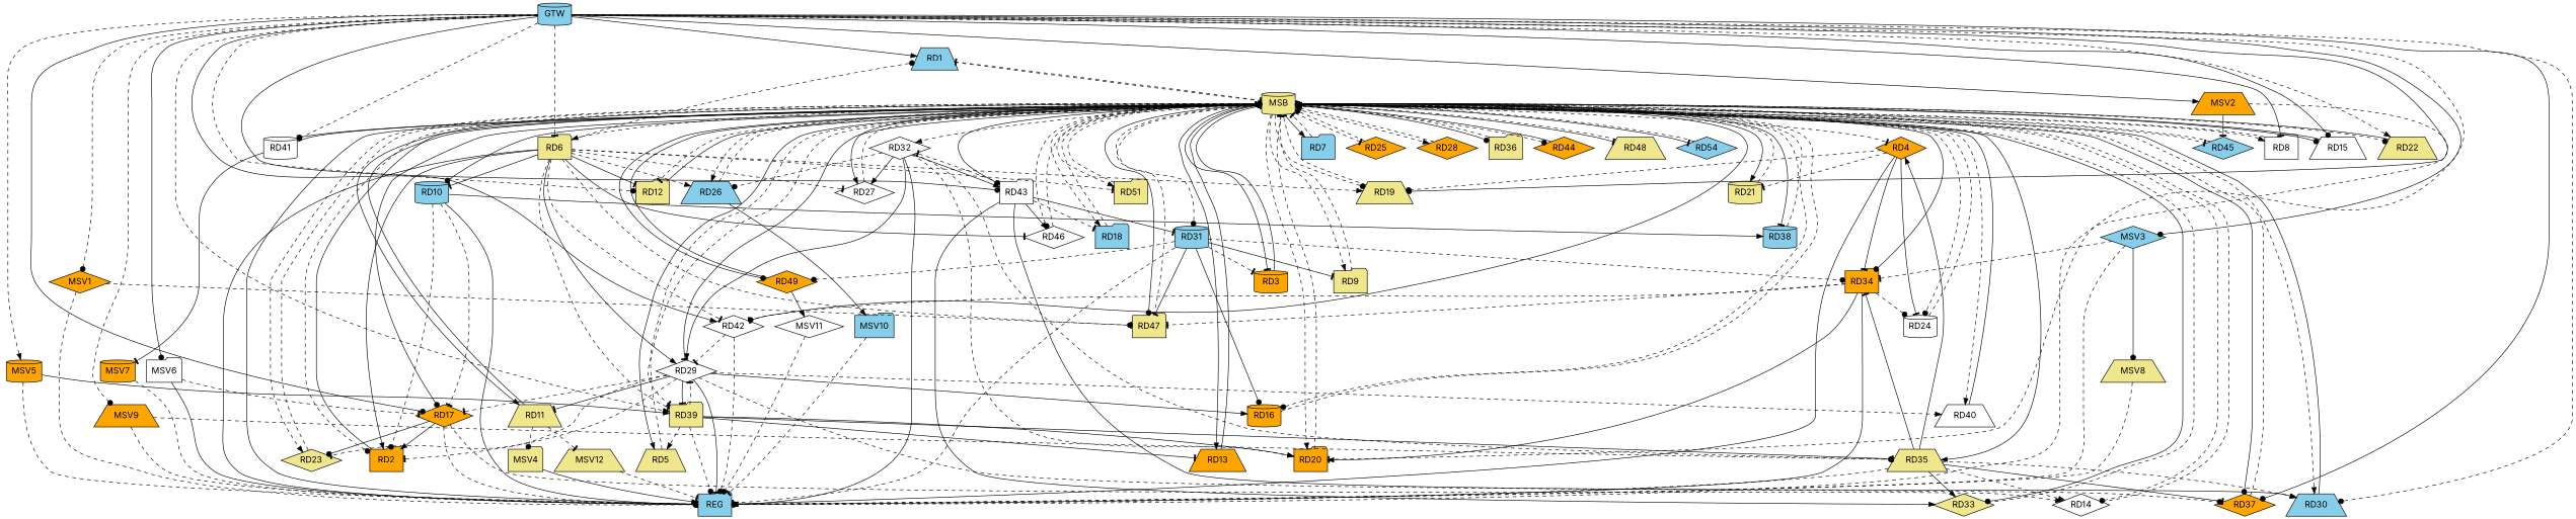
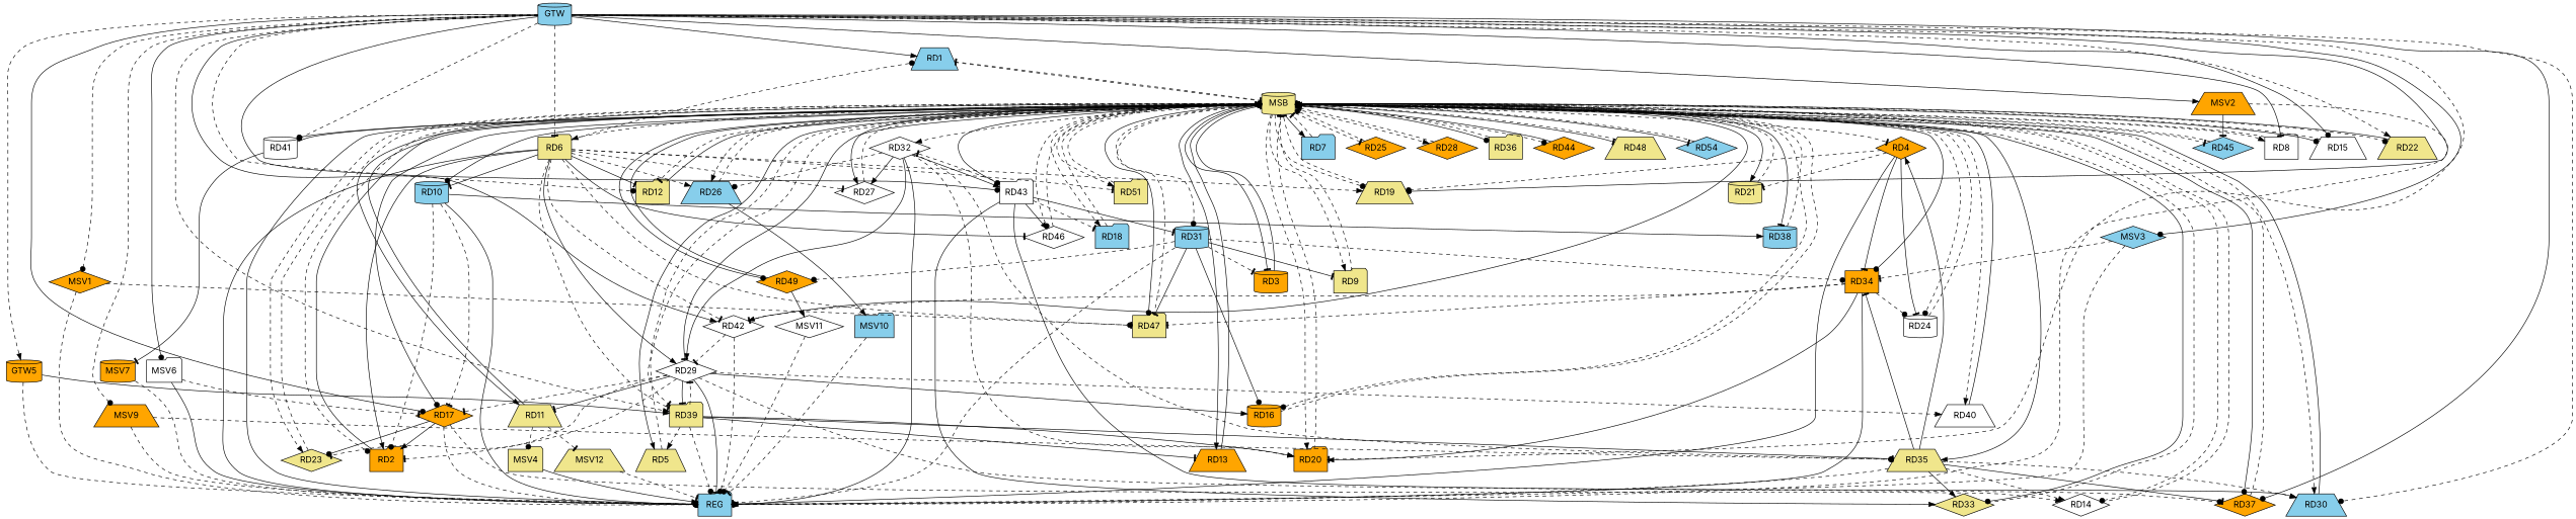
  strict digraph {
    fontname=Inter
    node [fillcolor=khaki fontname=Inter shape=diamond style=filled]
    edge [arrowhead=tee fontname=Inter style=dashed]
    n1 [fillcolor=skyblue label=RD1 shape=trapezium]
    n2 [label=MSB shape=cylinder]
    n3 [fillcolor=orange label=RD2 shape=folder]
    n4 [fillcolor=orange label=RD3 shape=cylinder]
    n5 [fillcolor=orange label=RD4]
    n6 [label=RD19 shape=trapezium]
    n7 [label=RD21 shape=cylinder]
    n8 [fillcolor=white label=RD24 shape=cylinder]
    n9 [fillcolor=orange label=RD34 shape=folder]
    n10 [fillcolor=skyblue label=REG shape=folder]
    n11 [label=RD5 shape=trapezium]
    n12 [label=RD6 shape=folder]
    n13 [fillcolor=skyblue label=RD10 shape=cylinder]
    n14 [label=RD12 shape=folder]
    n15 [fillcolor=skyblue label=RD26 shape=trapezium]
    n16 [fillcolor=white label=RD27]
    n17 [fillcolor=white label=RD29]
    n18 [label=RD39 shape=folder]
    n19 [fillcolor=white label=RD42]
    n20 [fillcolor=white label=RD46]
    n21 [label=RD47 shape=folder]
    n22 [label=RD51 shape=folder]
    n23 [fillcolor=skyblue label=RD7 shape=folder]
    n24 [fillcolor=white label=RD8 shape=folder]
    n25 [label=RD9 shape=folder]
    n26 [fillcolor=orange label=RD17]
    n27 [fillcolor=skyblue label=RD38 shape=cylinder]
    n28 [label=RD11 shape=trapezium]
    n29 [fillcolor=orange label=RD13 shape=trapezium]
    n30 [fillcolor=white label=RD14]
    n31 [fillcolor=white label=RD15 shape=trapezium]
    n32 [fillcolor=orange label=RD16 shape=cylinder]
    n33 [label=RD23]
    n34 [fillcolor=skyblue label=RD18 shape=folder]
    n35 [fillcolor=orange label=RD20 shape=folder]
    n36 [label=RD22 shape=trapezium]
    n37 [fillcolor=orange label=RD25]
    n38 [fillcolor=orange label=RD28]
    n39 [fillcolor=orange label=RD37]
    n40 [fillcolor=white label=RD40 shape=trapezium]
    n41 [fillcolor=skyblue label=RD30 shape=trapezium]
    n42 [fillcolor=skyblue label=RD31 shape=cylinder]
    n43 [fillcolor=orange label=RD49]
    n44 [fillcolor=white label=RD32]
    n45 [label=RD35 shape=trapezium]
    n46 [fillcolor=white label=RD43 shape=folder]
    n47 [label=RD33]
    n48 [label=RD36 shape=folder]
    n49 [fillcolor=white label=RD41 shape=cylinder]
    n50 [fillcolor=orange label=RD44]
    n51 [fillcolor=skyblue label=RD45]
    n52 [label=RD48 shape=trapezium]
    n53 [fillcolor=skyblue label=RD54]
    n54 [fillcolor=skyblue label=MSV10 shape=folder]
    n55 [label=MSV4 shape=folder]
    n56 [label=MSV12 shape=trapezium]
    n57 [fillcolor=white label=MSV11]
    n58 [fillcolor=orange label=MSV7 shape=cylinder]
    n59 [fillcolor=skyblue label=GTW shape=cylinder]
    n60 [fillcolor=orange label=MSV1]
    n61 [fillcolor=orange label=MSV2 shape=trapezium]
    n62 [fillcolor=skyblue label=MSV3]
-   n63 [fillcolor=orange label=MSV5 shape=cylinder]
+   n63 [fillcolor=orange label=GTW5 shape=cylinder]
    n64 [fillcolor=white label=MSV6 shape=folder]
    n65 [fillcolor=orange label=MSV9 shape=trapezium]
-   n66 [label=MSV8 shape=trapezium]
    n1 -> n2
    n2 -> n1
    n2 -> n3 [arrowhead=dot]
    n2 -> n4 [style=solid]
    n2 -> n5
    n2 -> n6 [arrowhead=dot]
    n2 -> n7 [arrowhead=normal style=solid]
    n2 -> n8 [arrowhead=dot]
    n2 -> n9 [arrowhead=dot style=solid]
    n2 -> n10 [style=solid]
    n2 -> n11 [arrowhead=normal style=solid]
    n2 -> n12 [arrowhead=normal]
    n2 -> n13 [arrowhead=dot style=solid]
    n2 -> n14
    n2 -> n15 [arrowhead=normal]
    n2 -> n16 [arrowhead=normal style=solid]
    n2 -> n17 [style=solid]
    n2 -> n18
    n2 -> n19 [style=solid]
    n2 -> n20 [arrowhead=dot]
    n2 -> n21 [arrowhead=dot style=solid]
    n2 -> n22 [arrowhead=normal]
    n2 -> n23 [arrowhead=normal style=solid]
    n2 -> n24 [arrowhead=normal]
    n2 -> n25 [arrowhead=normal]
    n2 -> n26 [arrowhead=dot style=solid]
    n2 -> n27 [style=solid]
    n2 -> n28 [arrowhead=normal style=solid]
    n2 -> n29 [arrowhead=normal style=solid]
    n2 -> n30 [arrowhead=dot]
    n2 -> n31 [arrowhead=dot style=solid]
    n2 -> n32 [arrowhead=dot]
    n2 -> n33 [arrowhead=normal]
    n2 -> n34 [arrowhead=normal]
    n2 -> n35 [arrowhead=normal]
    n2 -> n36 [arrowhead=dot]
    n2 -> n37
    n2 -> n38 [arrowhead=normal]
    n2 -> n39 [arrowhead=dot style=solid]
    n2 -> n40 [arrowhead=normal]
    n2 -> n41 [arrowhead=normal]
    n2 -> n42 [arrowhead=dot]
    n2 -> n43 [arrowhead=dot style=solid]
    n2 -> n44 [arrowhead=normal]
    n2 -> n45 [arrowhead=normal style=solid]
    n2 -> n46 [arrowhead=dot style=solid]
    n2 -> n47 [arrowhead=dot style=solid]
    n2 -> n48 [arrowhead=dot style=solid]
    n2 -> n49 [arrowhead=dot style=solid]
    n2 -> n50 [arrowhead=dot]
    n2 -> n51
    n2 -> n52 [style=solid]
    n2 -> n53 [style=solid]
    n3 -> n2 [arrowhead=dot style=solid]
    n4 -> n2 [style=solid]
    n5 -> n6 [arrowhead=dot]
    n5 -> n7
    n5 -> n8 [style=solid]
    n5 -> n9 [style=solid]
    n5 -> n10 [arrowhead=normal style=solid]
    n6 -> n2
    n7 -> n2 [arrowhead=dot]
    n8 -> n2
    n9 -> n8 [arrowhead=dot]
    n9 -> n10 [arrowhead=dot style=solid]
-   n9 -> n19 [arrowhead=dot]
+   n9 -> n19 [arrowhead=normal]
    n9 -> n21
    n9 -> n35 [arrowhead=normal style=solid]
    n11 -> n2
    n12 -> n1 [arrowhead=dot]
    n12 -> n3 [arrowhead=normal style=solid]
    n12 -> n6 [arrowhead=normal]
    n12 -> n10 [arrowhead=dot style=solid]
    n12 -> n13 [style=solid]
    n12 -> n14 [style=solid]
    n12 -> n15 [arrowhead=normal]
    n12 -> n16
    n12 -> n17 [arrowhead=normal style=solid]
    n12 -> n18
    n12 -> n19
    n12 -> n20 [style=solid]
    n12 -> n21
    n12 -> n22
    n13 -> n3 [arrowhead=dot]
    n13 -> n10 [style=solid]
    n13 -> n26
    n13 -> n27 [arrowhead=normal style=solid]
    n14 -> n2 [style=solid]
    n15 -> n2
    n15 -> n54 [arrowhead=normal style=solid]
    n16 -> n2
    n17 -> n3
    n17 -> n10 [style=solid]
    n17 -> n18 [style=solid]
    n17 -> n26
    n17 -> n28 [style=solid]
    n17 -> n32 [arrowhead=normal style=solid]
    n17 -> n33
    n17 -> n39 [arrowhead=dot]
    n17 -> n40 [arrowhead=normal]
    n18 -> n10 [arrowhead=dot]
    n18 -> n11 [arrowhead=normal]
    n18 -> n17
    n18 -> n29 [style=solid]
    n18 -> n35 [arrowhead=normal style=solid]
    n18 -> n45 [style=solid]
    n19 -> n10 [arrowhead=dot]
    n19 -> n17
    n20 -> n2 [arrowhead=normal]
    n21 -> n2 [arrowhead=dot]
    n22 -> n2 [arrowhead=normal]
    n23 -> n2
    n24 -> n2 [arrowhead=normal]
    n25 -> n2
    n26 -> n3 [arrowhead=normal style=solid]
    n26 -> n10 [arrowhead=dot]
    n26 -> n30 [arrowhead=normal]
    n26 -> n33 [arrowhead=dot style=solid]
    n27 -> n2 [arrowhead=dot]
    n28 -> n2 [arrowhead=dot style=solid]
    n28 -> n55 [arrowhead=dot]
    n28 -> n56
    n29 -> n2 [arrowhead=dot style=solid]
    n30 -> n2 [arrowhead=dot]
-   n31 -> n2 [style=solid]
+   n31 -> n2
    n32 -> n2 [arrowhead=dot]
    n33 -> n2 [arrowhead=normal]
    n34 -> n2 [arrowhead=dot]
    n35 -> n2
    n36 -> n2 [arrowhead=dot style=solid]
    n37 -> n2 [arrowhead=dot]
    n38 -> n2 [arrowhead=normal]
    n39 -> n2
    n40 -> n2 [arrowhead=normal style=solid]
    n41 -> n2 [arrowhead=dot style=solid]
    n42 -> n4
    n42 -> n9 [arrowhead=dot]
    n42 -> n10
    n42 -> n21 [style=solid]
    n42 -> n25 [style=solid]
    n42 -> n32 [arrowhead=dot style=solid]
    n42 -> n43 [arrowhead=dot]
    n43 -> n2 [style=solid]
    n43 -> n57 [arrowhead=normal style=solid]
    n44 -> n10 [arrowhead=normal style=solid]
    n44 -> n15 [arrowhead=dot]
    n44 -> n16 [arrowhead=normal style=solid]
    n44 -> n17 [arrowhead=normal style=solid]
    n44 -> n35 [arrowhead=normal]
    n44 -> n45 [arrowhead=dot]
    n44 -> n46 [arrowhead=normal style=solid]
    n45 -> n5 [arrowhead=normal style=solid]
    n45 -> n9 [style=solid]
    n45 -> n10
    n45 -> n30 [arrowhead=normal]
    n45 -> n39 [style=solid]
    n45 -> n41 [arrowhead=normal]
    n45 -> n47 [arrowhead=normal style=solid]
    n46 -> n20 [arrowhead=normal style=solid]
    n46 -> n34
    n46 -> n41 [arrowhead=normal style=solid]
    n46 -> n42 [style=solid]
    n46 -> n44
    n46 -> n47 [arrowhead=normal style=solid]
    n47 -> n2 [arrowhead=dot]
    n48 -> n2 [arrowhead=dot]
    n49 -> n2 [arrowhead=normal style=solid]
    n49 -> n58 [style=solid]
    n50 -> n2 [arrowhead=dot style=solid]
    n51 -> n2 [arrowhead=dot]
    n52 -> n2 [arrowhead=normal]
    n53 -> n2
    n54 -> n10
    n55 -> n10 [arrowhead=normal style=solid]
    n56 -> n10
    n57 -> n10 [arrowhead=dot]
    n58 -> n10
    n59 -> n1 [arrowhead=normal style=solid]
    n59 -> n6 [arrowhead=dot style=solid]
    n59 -> n12
    n59 -> n14 [arrowhead=dot]
    n59 -> n18 [arrowhead=normal]
    n59 -> n19 [arrowhead=normal style=solid]
    n59 -> n24 [style=solid]
    n59 -> n26 [arrowhead=dot style=solid]
    n59 -> n31 [arrowhead=dot style=solid]
    n59 -> n35
    n59 -> n36 [arrowhead=normal]
    n59 -> n39 [arrowhead=dot style=solid]
    n59 -> n41 [arrowhead=dot]
    n59 -> n46 [arrowhead=dot style=solid]
    n59 -> n49 [arrowhead=dot]
    n59 -> n60 [arrowhead=dot]
    n59 -> n61 [arrowhead=normal style=solid]
    n59 -> n62 [arrowhead=dot style=solid]
    n59 -> n63 [arrowhead=normal]
    n59 -> n64 [arrowhead=dot style=solid]
    n59 -> n65 [arrowhead=dot]
    n60 -> n10 [arrowhead=dot]
    n60 -> n21 [arrowhead=dot]
    n61 -> n10 [arrowhead=dot]
    n61 -> n51 [style=solid]
    n62 -> n9
    n62 -> n10 [arrowhead=dot]
-   n62 -> n66 [arrowhead=dot style=solid]
    n63 -> n10 [arrowhead=dot]
    n63 -> n18 [arrowhead=normal style=solid]
    n64 -> n10 [style=solid]
    n64 -> n26
    n65 -> n10
    n65 -> n45 [arrowhead=dot]
-   n66 -> n10 [arrowhead=normal]
  }
